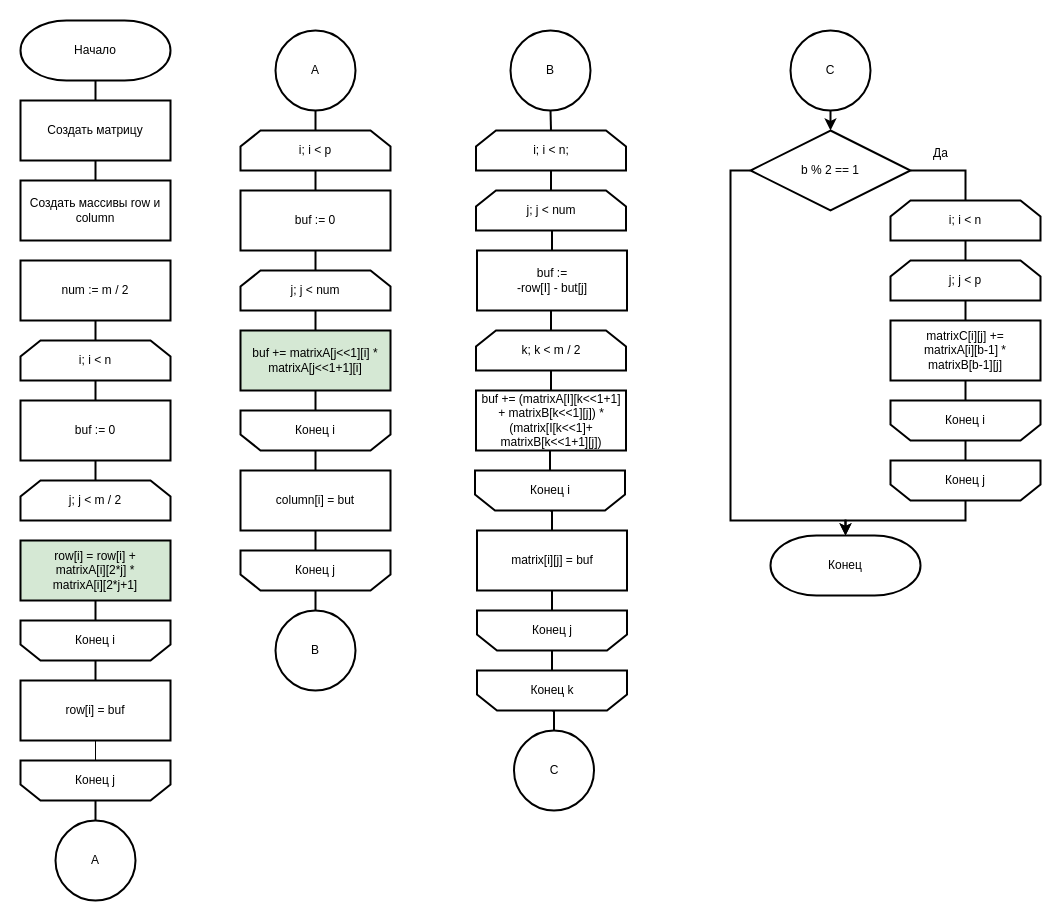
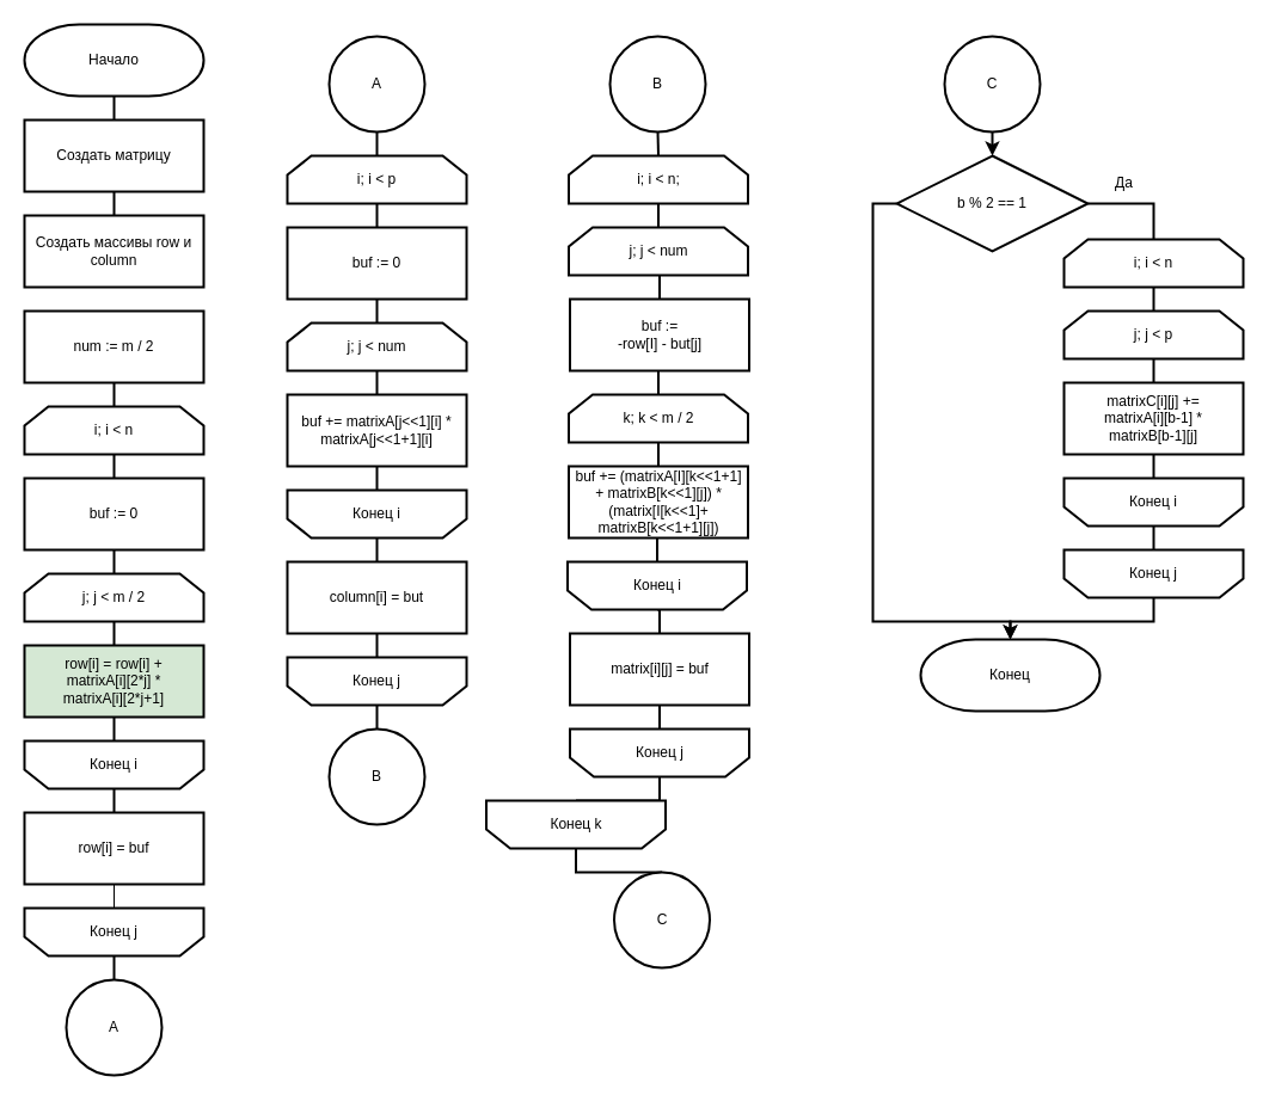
  <mxCell id="0" />
  <mxCell id="1" parent="0" />
  <mxCell id="2" style="edgeStyle=orthogonalEdgeStyle;rounded=0;orthogonalLoop=1;jettySize=auto;html=1;exitX=0.5;exitY=1;exitDx=0;exitDy=0;exitPerimeter=0;entryX=0.5;entryY=0;entryDx=0;entryDy=0;strokeWidth=2;endArrow=none;endFill=0;" parent="1" source="3" target="5" edge="1"><mxGeometry relative="1" as="geometry" /></mxCell>
  <mxCell id="3" value="Начало" style="strokeWidth=2;html=1;shape=mxgraph.flowchart.terminator;whiteSpace=wrap;" parent="1" vertex="1"><mxGeometry x="20" y="20" width="150" height="60" as="geometry" /></mxCell>
  <mxCell id="4" style="edgeStyle=orthogonalEdgeStyle;rounded=0;orthogonalLoop=1;jettySize=auto;html=1;exitX=0.5;exitY=1;exitDx=0;exitDy=0;entryX=0.5;entryY=0;entryDx=0;entryDy=0;strokeWidth=2;endArrow=none;endFill=0;" parent="1" source="5" target="6" edge="1"><mxGeometry relative="1" as="geometry" /></mxCell>
  <mxCell id="5" value="Создать матрицу" style="rounded=0;whiteSpace=wrap;html=1;strokeWidth=2;" parent="1" vertex="1"><mxGeometry x="20" y="100" width="150" height="60" as="geometry" /></mxCell>
  <mxCell id="6" value="Создать массивы row и column" style="rounded=0;whiteSpace=wrap;html=1;strokeWidth=2;" parent="1" vertex="1"><mxGeometry x="20" y="180" width="150" height="60" as="geometry" /></mxCell>
  <mxCell id="7" style="edgeStyle=orthogonalEdgeStyle;rounded=0;orthogonalLoop=1;jettySize=auto;html=1;exitX=0.5;exitY=1;exitDx=0;exitDy=0;strokeWidth=2;endArrow=none;endFill=0;" edge="1" parent="1" source="8" target="73"><mxGeometry relative="1" as="geometry" /></mxCell>
  <mxCell id="8" value="i; i &amp;lt; n" style="shape=loopLimit;whiteSpace=wrap;html=1;strokeWidth=2;" parent="1" vertex="1"><mxGeometry x="20" y="340" width="150" height="40" as="geometry" /></mxCell>
+ <mxCell id="9" style="edgeStyle=orthogonalEdgeStyle;rounded=0;orthogonalLoop=1;jettySize=auto;html=1;exitX=0.5;exitY=1;exitDx=0;exitDy=0;entryX=0.5;entryY=0;entryDx=0;entryDy=0;strokeWidth=2;endArrow=none;endFill=0;" parent="1" source="10" target="12" edge="1"><mxGeometry relative="1" as="geometry" /></mxCell>
  <mxCell id="10" value="j; j &amp;lt; m / 2" style="shape=loopLimit;whiteSpace=wrap;html=1;strokeWidth=2;" parent="1" vertex="1"><mxGeometry x="20" y="480" width="150" height="40" as="geometry" /></mxCell>
  <mxCell id="11" style="edgeStyle=orthogonalEdgeStyle;rounded=0;orthogonalLoop=1;jettySize=auto;html=1;exitX=0.5;exitY=1;exitDx=0;exitDy=0;entryX=0.5;entryY=1;entryDx=0;entryDy=0;strokeWidth=2;endArrow=none;endFill=0;" parent="1" source="12" target="14" edge="1"><mxGeometry relative="1" as="geometry" /></mxCell>
  <mxCell id="12" value="row[i] = row[i] + &lt;br&gt;matrixA[i][2*j] * &lt;br&gt;matrixA[i][2*j+1]" style="rounded=0;whiteSpace=wrap;html=1;strokeWidth=2;fillColor=#d5e8d4;" parent="1" vertex="1"><mxGeometry x="20" y="540" width="150" height="60" as="geometry" /></mxCell>
  <mxCell id="13" style="edgeStyle=orthogonalEdgeStyle;rounded=0;orthogonalLoop=1;jettySize=auto;html=1;exitX=0.5;exitY=0;exitDx=0;exitDy=0;entryX=0.5;entryY=0;entryDx=0;entryDy=0;endArrow=none;endFill=0;strokeWidth=2;" parent="1" source="14" target="75" edge="1"><mxGeometry relative="1" as="geometry" /></mxCell>
  <mxCell id="14" value="Конец i" style="shape=loopLimit;whiteSpace=wrap;html=1;direction=west;strokeWidth=2;" parent="1" vertex="1"><mxGeometry x="20" y="620" width="150" height="40" as="geometry" /></mxCell>
  <mxCell id="15" style="edgeStyle=orthogonalEdgeStyle;rounded=0;orthogonalLoop=1;jettySize=auto;html=1;exitX=0.5;exitY=0;exitDx=0;exitDy=0;entryX=0.5;entryY=0;entryDx=0;entryDy=0;strokeWidth=2;endArrow=none;endFill=0;" parent="1" source="16" target="17" edge="1"><mxGeometry relative="1" as="geometry" /></mxCell>
  <mxCell id="16" value="Конец j" style="shape=loopLimit;whiteSpace=wrap;html=1;direction=west;strokeWidth=2;" parent="1" vertex="1"><mxGeometry x="20" y="760" width="150" height="40" as="geometry" /></mxCell>
  <mxCell id="17" value="A" style="ellipse;whiteSpace=wrap;html=1;aspect=fixed;strokeWidth=2;" parent="1" vertex="1"><mxGeometry x="55" y="820" width="80" height="80" as="geometry" /></mxCell>
  <mxCell id="18" style="edgeStyle=orthogonalEdgeStyle;rounded=0;orthogonalLoop=1;jettySize=auto;html=1;exitX=0.5;exitY=1;exitDx=0;exitDy=0;entryX=0.5;entryY=0;entryDx=0;entryDy=0;strokeWidth=2;endArrow=none;endFill=0;" parent="1" source="19" target="21" edge="1"><mxGeometry relative="1" as="geometry" /></mxCell>
  <mxCell id="19" value="A" style="ellipse;whiteSpace=wrap;html=1;aspect=fixed;strokeWidth=2;" parent="1" vertex="1"><mxGeometry x="275" y="30" width="80" height="80" as="geometry" /></mxCell>
  <mxCell id="20" style="edgeStyle=orthogonalEdgeStyle;rounded=0;orthogonalLoop=1;jettySize=auto;html=1;exitX=0.5;exitY=1;exitDx=0;exitDy=0;entryX=0.5;entryY=0;entryDx=0;entryDy=0;endArrow=none;endFill=0;strokeWidth=2;" edge="1" parent="1" source="21" target="69"><mxGeometry relative="1" as="geometry" /></mxCell>
  <mxCell id="21" value="i; i &amp;lt; p" style="shape=loopLimit;whiteSpace=wrap;html=1;strokeWidth=2;" parent="1" vertex="1"><mxGeometry x="240" y="130" width="150" height="40" as="geometry" /></mxCell>
  <mxCell id="22" style="edgeStyle=orthogonalEdgeStyle;rounded=0;orthogonalLoop=1;jettySize=auto;html=1;exitX=0.5;exitY=1;exitDx=0;exitDy=0;entryX=0.5;entryY=0;entryDx=0;entryDy=0;strokeWidth=2;endArrow=none;endFill=0;" parent="1" source="23" target="25" edge="1"><mxGeometry relative="1" as="geometry" /></mxCell>
  <mxCell id="23" value="j; j &amp;lt; num" style="shape=loopLimit;whiteSpace=wrap;html=1;strokeWidth=2;" parent="1" vertex="1"><mxGeometry x="240" y="270" width="150" height="40" as="geometry" /></mxCell>
  <mxCell id="24" style="edgeStyle=orthogonalEdgeStyle;rounded=0;orthogonalLoop=1;jettySize=auto;html=1;exitX=0.5;exitY=1;exitDx=0;exitDy=0;entryX=0.5;entryY=1;entryDx=0;entryDy=0;strokeWidth=2;endArrow=none;endFill=0;" parent="1" source="25" target="27" edge="1"><mxGeometry relative="1" as="geometry" /></mxCell>
- <mxCell id="25" value="buf += matrixA[j&amp;lt;&amp;lt;1][i] *&lt;br&gt;matrixA[j&amp;lt;&amp;lt;1+1][i]" style="rounded=0;whiteSpace=wrap;html=1;strokeWidth=2;fillColor=#d5e8d4;" parent="1" vertex="1"><mxGeometry x="240" y="330" width="150" height="60" as="geometry" /></mxCell>
+ <mxCell id="25" value="buf += matrixA[j&amp;lt;&amp;lt;1][i] *&lt;br&gt;matrixA[j&amp;lt;&amp;lt;1+1][i]" style="rounded=0;whiteSpace=wrap;html=1;strokeWidth=2;" parent="1" vertex="1"><mxGeometry x="240" y="330" width="150" height="60" as="geometry" /></mxCell>
  <mxCell id="26" style="edgeStyle=orthogonalEdgeStyle;rounded=0;orthogonalLoop=1;jettySize=auto;html=1;exitX=0.5;exitY=0;exitDx=0;exitDy=0;entryX=0.5;entryY=0;entryDx=0;entryDy=0;strokeWidth=2;endArrow=none;endFill=0;" parent="1" source="27" target="71" edge="1"><mxGeometry relative="1" as="geometry" /></mxCell>
  <mxCell id="27" value="Конец i" style="shape=loopLimit;whiteSpace=wrap;html=1;direction=west;strokeWidth=2;" parent="1" vertex="1"><mxGeometry x="240" y="410" width="150" height="40" as="geometry" /></mxCell>
  <mxCell id="28" style="edgeStyle=orthogonalEdgeStyle;rounded=0;orthogonalLoop=1;jettySize=auto;html=1;exitX=0.5;exitY=0;exitDx=0;exitDy=0;strokeWidth=2;endArrow=none;endFill=0;" parent="1" source="29" target="30" edge="1"><mxGeometry relative="1" as="geometry" /></mxCell>
  <mxCell id="29" value="Конец j" style="shape=loopLimit;whiteSpace=wrap;html=1;direction=west;strokeWidth=2;" parent="1" vertex="1"><mxGeometry x="240" y="550" width="150" height="40" as="geometry" /></mxCell>
  <mxCell id="30" value="B" style="ellipse;whiteSpace=wrap;html=1;aspect=fixed;strokeWidth=2;" parent="1" vertex="1"><mxGeometry x="275" y="610" width="80" height="80" as="geometry" /></mxCell>
  <mxCell id="31" style="edgeStyle=orthogonalEdgeStyle;rounded=0;orthogonalLoop=1;jettySize=auto;html=1;exitX=0.5;exitY=1;exitDx=0;exitDy=0;entryX=0.5;entryY=0;entryDx=0;entryDy=0;strokeWidth=2;endArrow=none;endFill=0;" parent="1" source="32" target="34" edge="1"><mxGeometry relative="1" as="geometry" /></mxCell>
  <mxCell id="32" value="B" style="ellipse;whiteSpace=wrap;html=1;aspect=fixed;strokeWidth=2;" parent="1" vertex="1"><mxGeometry x="510" y="30" width="80" height="80" as="geometry" /></mxCell>
  <mxCell id="33" style="edgeStyle=orthogonalEdgeStyle;rounded=0;orthogonalLoop=1;jettySize=auto;html=1;exitX=0.5;exitY=1;exitDx=0;exitDy=0;entryX=0.5;entryY=0;entryDx=0;entryDy=0;strokeWidth=2;endArrow=none;endFill=0;" parent="1" source="34" target="36" edge="1"><mxGeometry relative="1" as="geometry" /></mxCell>
  <mxCell id="34" value="i; i &amp;lt; n;" style="shape=loopLimit;whiteSpace=wrap;html=1;strokeWidth=2;" parent="1" vertex="1"><mxGeometry x="475.5" y="130" width="150" height="40" as="geometry" /></mxCell>
  <mxCell id="35" style="edgeStyle=orthogonalEdgeStyle;rounded=0;orthogonalLoop=1;jettySize=auto;html=1;exitX=0.5;exitY=1;exitDx=0;exitDy=0;entryX=0.5;entryY=0;entryDx=0;entryDy=0;strokeWidth=2;endArrow=none;endFill=0;" edge="1" parent="1" source="36" target="48"><mxGeometry relative="1" as="geometry" /></mxCell>
  <mxCell id="36" value="j; j &amp;lt; num" style="shape=loopLimit;whiteSpace=wrap;html=1;strokeWidth=2;" parent="1" vertex="1"><mxGeometry x="475.5" y="190" width="150" height="40" as="geometry" /></mxCell>
  <mxCell id="37" style="edgeStyle=orthogonalEdgeStyle;rounded=0;orthogonalLoop=1;jettySize=auto;html=1;exitX=0.5;exitY=1;exitDx=0;exitDy=0;entryX=0.5;entryY=0;entryDx=0;entryDy=0;strokeWidth=2;endArrow=none;endFill=0;" parent="1" source="38" target="40" edge="1"><mxGeometry relative="1" as="geometry" /></mxCell>
  <mxCell id="38" value="k; k &amp;lt; m / 2" style="shape=loopLimit;whiteSpace=wrap;html=1;strokeWidth=2;" parent="1" vertex="1"><mxGeometry x="475.5" y="330" width="150" height="40" as="geometry" /></mxCell>
  <mxCell id="39" style="edgeStyle=orthogonalEdgeStyle;rounded=0;orthogonalLoop=1;jettySize=auto;html=1;exitX=0.5;exitY=1;exitDx=0;exitDy=0;entryX=0.5;entryY=1;entryDx=0;entryDy=0;strokeWidth=2;endArrow=none;endFill=0;" parent="1" source="40" target="42" edge="1"><mxGeometry relative="1" as="geometry" /></mxCell>
  <mxCell id="40" value="buf += (matrixA[I][k&amp;lt;&amp;lt;1+1]&lt;br&gt;+ matrixB[k&amp;lt;&amp;lt;1][j]) * &lt;br&gt;(matrix[I[k&amp;lt;&amp;lt;1]+&lt;br&gt;matrixB[k&amp;lt;&amp;lt;1+1][j])" style="rounded=0;whiteSpace=wrap;html=1;strokeWidth=2;" parent="1" vertex="1"><mxGeometry x="475.5" y="390" width="150" height="60" as="geometry" /></mxCell>
  <mxCell id="41" style="edgeStyle=orthogonalEdgeStyle;rounded=0;orthogonalLoop=1;jettySize=auto;html=1;exitX=0.5;exitY=0;exitDx=0;exitDy=0;entryX=0.5;entryY=0;entryDx=0;entryDy=0;endArrow=none;endFill=0;strokeWidth=2;" parent="1" source="42" target="77" edge="1"><mxGeometry relative="1" as="geometry" /></mxCell>
  <mxCell id="42" value="Конец i" style="shape=loopLimit;whiteSpace=wrap;html=1;direction=west;strokeWidth=2;" parent="1" vertex="1"><mxGeometry x="474.5" y="470" width="150" height="40" as="geometry" /></mxCell>
  <mxCell id="43" style="edgeStyle=orthogonalEdgeStyle;rounded=0;orthogonalLoop=1;jettySize=auto;html=1;exitX=0.5;exitY=0;exitDx=0;exitDy=0;entryX=0.5;entryY=1;entryDx=0;entryDy=0;strokeWidth=2;endArrow=none;endFill=0;" parent="1" source="44" target="46" edge="1"><mxGeometry relative="1" as="geometry" /></mxCell>
  <mxCell id="44" value="Конец j" style="shape=loopLimit;whiteSpace=wrap;html=1;direction=west;strokeWidth=2;" parent="1" vertex="1"><mxGeometry x="476.5" y="610" width="150" height="40" as="geometry" /></mxCell>
  <mxCell id="45" style="edgeStyle=orthogonalEdgeStyle;rounded=0;orthogonalLoop=1;jettySize=auto;html=1;exitX=0.5;exitY=0;exitDx=0;exitDy=0;entryX=0.5;entryY=0;entryDx=0;entryDy=0;strokeWidth=2;endArrow=none;endFill=0;" parent="1" source="46" target="49" edge="1"><mxGeometry relative="1" as="geometry" /></mxCell>
- <mxCell id="46" value="Конец k" style="shape=loopLimit;whiteSpace=wrap;html=1;direction=west;strokeWidth=2;" parent="1" vertex="1"><mxGeometry x="476.5" y="670" width="150" height="40" as="geometry" /></mxCell>
+ <mxCell id="46" value="Конец k" style="shape=loopLimit;whiteSpace=wrap;html=1;direction=west;strokeWidth=2;" parent="1" vertex="1"><mxGeometry x="406.5" y="670" width="150" height="40" as="geometry" /></mxCell>
  <mxCell id="47" style="edgeStyle=orthogonalEdgeStyle;rounded=0;orthogonalLoop=1;jettySize=auto;html=1;exitX=0.5;exitY=1;exitDx=0;exitDy=0;entryX=0.5;entryY=0;entryDx=0;entryDy=0;strokeWidth=2;endArrow=none;endFill=0;" parent="1" source="48" target="38" edge="1"><mxGeometry relative="1" as="geometry" /></mxCell>
  <mxCell id="48" value="buf := &lt;br&gt;-row[I] - but[j]" style="rounded=0;whiteSpace=wrap;html=1;strokeWidth=2;" parent="1" vertex="1"><mxGeometry x="476.5" y="250" width="150" height="60" as="geometry" /></mxCell>
  <mxCell id="49" value="C" style="ellipse;whiteSpace=wrap;html=1;aspect=fixed;strokeWidth=2;" parent="1" vertex="1"><mxGeometry x="513.5" y="730" width="80" height="80" as="geometry" /></mxCell>
  <mxCell id="50" style="edgeStyle=orthogonalEdgeStyle;rounded=0;orthogonalLoop=1;jettySize=auto;html=1;exitX=0.5;exitY=1;exitDx=0;exitDy=0;entryX=0.5;entryY=0;entryDx=0;entryDy=0;strokeWidth=2;" parent="1" source="51" target="53" edge="1"><mxGeometry relative="1" as="geometry" /></mxCell>
  <mxCell id="51" value="C" style="ellipse;whiteSpace=wrap;html=1;aspect=fixed;strokeWidth=2;" parent="1" vertex="1"><mxGeometry x="790" y="30" width="80" height="80" as="geometry" /></mxCell>
  <mxCell id="52" style="edgeStyle=orthogonalEdgeStyle;rounded=0;orthogonalLoop=1;jettySize=auto;html=1;exitX=1;exitY=0.5;exitDx=0;exitDy=0;entryX=0.5;entryY=0;entryDx=0;entryDy=0;strokeWidth=2;endArrow=none;endFill=0;" parent="1" source="53" target="55" edge="1"><mxGeometry relative="1" as="geometry" /></mxCell>
  <mxCell id="53" value="b % 2 == 1" style="rhombus;whiteSpace=wrap;html=1;strokeWidth=2;" parent="1" vertex="1"><mxGeometry x="750" y="130" width="160" height="80" as="geometry" /></mxCell>
  <mxCell id="54" style="edgeStyle=orthogonalEdgeStyle;rounded=0;orthogonalLoop=1;jettySize=auto;html=1;exitX=0.5;exitY=1;exitDx=0;exitDy=0;entryX=0.5;entryY=0;entryDx=0;entryDy=0;strokeWidth=2;endArrow=none;endFill=0;" parent="1" source="55" target="57" edge="1"><mxGeometry relative="1" as="geometry" /></mxCell>
  <mxCell id="55" value="i; i &amp;lt; n" style="shape=loopLimit;whiteSpace=wrap;html=1;strokeWidth=2;" parent="1" vertex="1"><mxGeometry x="890" y="200" width="150" height="40" as="geometry" /></mxCell>
  <mxCell id="56" style="edgeStyle=orthogonalEdgeStyle;rounded=0;orthogonalLoop=1;jettySize=auto;html=1;exitX=0.5;exitY=1;exitDx=0;exitDy=0;entryX=0.5;entryY=0;entryDx=0;entryDy=0;strokeWidth=2;endArrow=none;endFill=0;" parent="1" source="57" target="59" edge="1"><mxGeometry relative="1" as="geometry" /></mxCell>
  <mxCell id="57" value="j; j &amp;lt; p" style="shape=loopLimit;whiteSpace=wrap;html=1;strokeWidth=2;" parent="1" vertex="1"><mxGeometry x="890" y="260" width="150" height="40" as="geometry" /></mxCell>
  <mxCell id="58" style="edgeStyle=orthogonalEdgeStyle;rounded=0;orthogonalLoop=1;jettySize=auto;html=1;exitX=0.5;exitY=1;exitDx=0;exitDy=0;entryX=0.5;entryY=1;entryDx=0;entryDy=0;strokeWidth=2;endArrow=none;endFill=0;" parent="1" source="59" target="61" edge="1"><mxGeometry relative="1" as="geometry" /></mxCell>
  <mxCell id="59" value="matrixC[i][j] += &lt;br&gt;matrixA[i][b-1] * &lt;br&gt;matrixB[b-1][j]" style="rounded=0;whiteSpace=wrap;html=1;strokeWidth=2;" parent="1" vertex="1"><mxGeometry x="890" y="320" width="150" height="60" as="geometry" /></mxCell>
  <mxCell id="60" style="edgeStyle=orthogonalEdgeStyle;rounded=0;orthogonalLoop=1;jettySize=auto;html=1;exitX=0.5;exitY=0;exitDx=0;exitDy=0;entryX=0.5;entryY=1;entryDx=0;entryDy=0;strokeWidth=2;endArrow=none;endFill=0;" parent="1" source="61" target="62" edge="1"><mxGeometry relative="1" as="geometry" /></mxCell>
  <mxCell id="61" value="Конец i" style="shape=loopLimit;whiteSpace=wrap;html=1;direction=west;strokeWidth=2;" parent="1" vertex="1"><mxGeometry x="890" y="400" width="150" height="40" as="geometry" /></mxCell>
  <mxCell id="62" value="Конец j" style="shape=loopLimit;whiteSpace=wrap;html=1;direction=west;strokeWidth=2;" parent="1" vertex="1"><mxGeometry x="890" y="460" width="150" height="40" as="geometry" /></mxCell>
  <mxCell id="63" value="Конец" style="strokeWidth=2;html=1;shape=mxgraph.flowchart.terminator;whiteSpace=wrap;" parent="1" vertex="1"><mxGeometry x="770" y="535" width="150" height="60" as="geometry" /></mxCell>
  <mxCell id="64" style="edgeStyle=orthogonalEdgeStyle;rounded=0;orthogonalLoop=1;jettySize=auto;html=1;exitX=0;exitY=0.5;exitDx=0;exitDy=0;entryX=0.5;entryY=0;entryDx=0;entryDy=0;entryPerimeter=0;strokeWidth=2;" parent="1" source="53" target="63" edge="1"><mxGeometry relative="1" as="geometry"><Array as="points"><mxPoint x="730" y="170" /><mxPoint x="730" y="520" /><mxPoint x="845" y="520" /></Array></mxGeometry></mxCell>
  <mxCell id="65" style="edgeStyle=orthogonalEdgeStyle;rounded=0;orthogonalLoop=1;jettySize=auto;html=1;exitX=0.5;exitY=0;exitDx=0;exitDy=0;entryX=0.5;entryY=0;entryDx=0;entryDy=0;entryPerimeter=0;strokeWidth=2;" parent="1" source="62" target="63" edge="1"><mxGeometry relative="1" as="geometry"><Array as="points"><mxPoint x="965" y="520" /><mxPoint x="845" y="520" /></Array></mxGeometry></mxCell>
  <mxCell id="66" style="edgeStyle=orthogonalEdgeStyle;rounded=0;orthogonalLoop=1;jettySize=auto;html=1;exitX=0.5;exitY=1;exitDx=0;exitDy=0;strokeWidth=2;endArrow=none;endFill=0;" parent="1" source="67" target="8" edge="1"><mxGeometry relative="1" as="geometry" /></mxCell>
  <mxCell id="67" value="num := m / 2" style="rounded=0;whiteSpace=wrap;html=1;strokeWidth=2;" parent="1" vertex="1"><mxGeometry x="20" y="260" width="150" height="60" as="geometry" /></mxCell>
  <mxCell id="68" style="edgeStyle=orthogonalEdgeStyle;rounded=0;orthogonalLoop=1;jettySize=auto;html=1;exitX=0.5;exitY=1;exitDx=0;exitDy=0;entryX=0.5;entryY=0;entryDx=0;entryDy=0;strokeWidth=2;endArrow=none;endFill=0;" parent="1" source="69" target="23" edge="1"><mxGeometry relative="1" as="geometry" /></mxCell>
  <mxCell id="69" value="buf := 0" style="rounded=0;whiteSpace=wrap;html=1;strokeWidth=2;" parent="1" vertex="1"><mxGeometry x="240" y="190" width="150" height="60" as="geometry" /></mxCell>
  <mxCell id="70" style="edgeStyle=orthogonalEdgeStyle;rounded=0;orthogonalLoop=1;jettySize=auto;html=1;exitX=0.5;exitY=1;exitDx=0;exitDy=0;entryX=0.5;entryY=1;entryDx=0;entryDy=0;endArrow=none;endFill=0;strokeWidth=2;" parent="1" source="71" target="29" edge="1"><mxGeometry relative="1" as="geometry" /></mxCell>
  <mxCell id="71" value="column[i] = but" style="rounded=0;whiteSpace=wrap;html=1;strokeWidth=2;" parent="1" vertex="1"><mxGeometry x="240" y="470" width="150" height="60" as="geometry" /></mxCell>
  <mxCell id="72" style="edgeStyle=orthogonalEdgeStyle;rounded=0;orthogonalLoop=1;jettySize=auto;html=1;exitX=0.5;exitY=1;exitDx=0;exitDy=0;entryX=0.5;entryY=0;entryDx=0;entryDy=0;strokeWidth=2;endArrow=none;endFill=0;" parent="1" source="73" target="10" edge="1"><mxGeometry relative="1" as="geometry" /></mxCell>
  <mxCell id="73" value="buf := 0" style="rounded=0;whiteSpace=wrap;html=1;strokeWidth=2;" parent="1" vertex="1"><mxGeometry x="20" y="400" width="150" height="60" as="geometry" /></mxCell>
  <mxCell id="74" style="edgeStyle=orthogonalEdgeStyle;rounded=0;orthogonalLoop=1;jettySize=auto;html=1;exitX=0.5;exitY=1;exitDx=0;exitDy=0;entryX=0.5;entryY=1;entryDx=0;entryDy=0;endArrow=none;endFill=0;" parent="1" source="75" target="16" edge="1"><mxGeometry relative="1" as="geometry" /></mxCell>
  <mxCell id="75" value="row[i] = buf" style="rounded=0;whiteSpace=wrap;html=1;strokeWidth=2;" parent="1" vertex="1"><mxGeometry x="20" y="680" width="150" height="60" as="geometry" /></mxCell>
  <mxCell id="76" style="edgeStyle=orthogonalEdgeStyle;rounded=0;orthogonalLoop=1;jettySize=auto;html=1;exitX=0.5;exitY=1;exitDx=0;exitDy=0;endArrow=none;endFill=0;strokeWidth=2;" parent="1" source="77" target="44" edge="1"><mxGeometry relative="1" as="geometry" /></mxCell>
  <mxCell id="77" value="matrix[i][j] = buf" style="rounded=0;whiteSpace=wrap;html=1;strokeWidth=2;" parent="1" vertex="1"><mxGeometry x="476.5" y="530" width="150" height="60" as="geometry" /></mxCell>
  <mxCell id="78" value="Да" style="text;html=1;align=center;verticalAlign=middle;resizable=0;points=[];autosize=1;strokeColor=none;fillColor=none;" vertex="1" parent="1"><mxGeometry x="920" y="138" width="40" height="30" as="geometry" /></mxCell>
